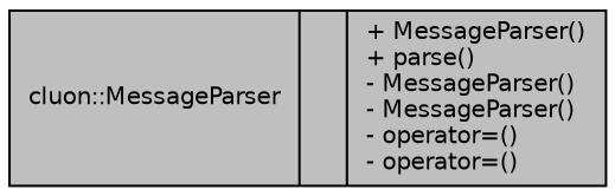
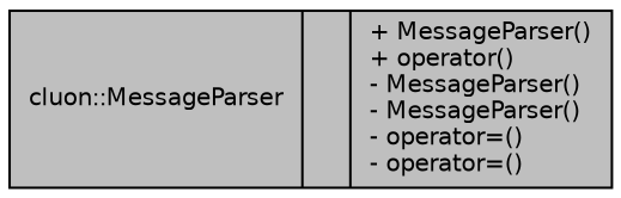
  digraph {
    rankdir=LR
-   n1 [color=black fillcolor=grey75 fontcolor=black fontname=Helvetica fontsize=10 height=0.2 label="{cluon::MessageParser\n||+ MessageParser()\l+ parse()\l- MessageParser()\l- MessageParser()\l- operator=()\l- operator=()\l}" shape=record style=filled width=0.4]
+   n1 [color=black fillcolor=grey75 fontcolor=black fontname=Helvetica fontsize=10 height=0.2 label="{cluon::MessageParser\n||+ MessageParser()\l+ operator()\l- MessageParser()\l- MessageParser()\l- operator=()\l- operator=()\l}" shape=record style=filled width=0.4]
  }
